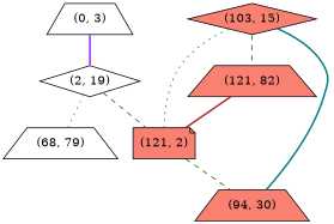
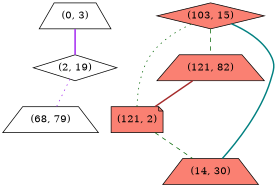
  graph {
    node [fillcolor=salmon shape=trapezium style=filled]
    edge [color=darkgreen style=bold weight=1]
    n1 [fillcolor=white label="(0, 3)"]
    "(2, 19)" [fillcolor=white shape=diamond]
    "(68, 79)" [fillcolor=white]
    "(121, 2)" [shape=note]
-   "(94, 30)"
+   "(94, 30)" [label="(14, 30)"]
    "(103, 15)" [shape=diamond]
    "(121, 82)"
    n1 -- "(2, 19)" [color=purple weight=4]
    "(2, 19)" -- "(68, 79)" [color=purple style=dotted]
-   "(2, 19)" -- "(121, 2)" [style=dashed weight=3]
    "(121, 2)" -- "(94, 30)" [style=dashed]
    "(103, 15)" -- "(121, 2)" [style=dotted weight=3]
    "(103, 15)" -- "(94, 30)" [color=teal]
    "(103, 15)" -- "(121, 82)" [style=dashed weight=3]
    "(121, 82)" -- "(121, 2)" [color=brown]
  }
